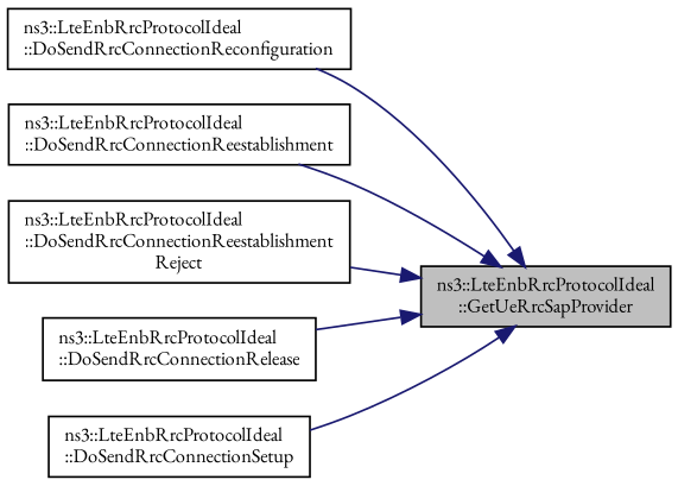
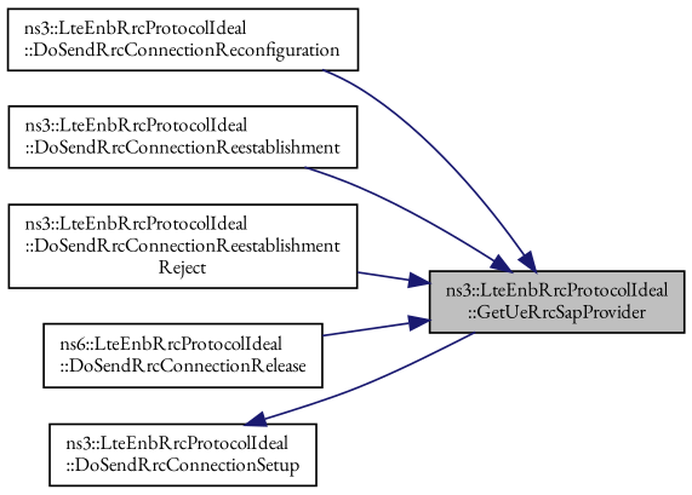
  digraph {
    fontname="EB Garamond"
    rankdir=RL
    node [color=black fillcolor=white fontname="EB Garamond" fontsize=10 shape=record style=filled]
    edge [color=midnightblue dir=back fontname="EB Garamond" fontsize=10 labelfontname=Helvetica labelfontsize=10 style=solid]
    n1 [fillcolor=grey75 fontcolor=black height=0.2 label="ns3::LteEnbRrcProtocolIdeal\l::GetUeRrcSapProvider" width=0.4]
    n2 [height=0.2 label="ns3::LteEnbRrcProtocolIdeal\l::DoSendRrcConnectionReconfiguration" width=0.4]
    n3 [height=0.2 label="ns3::LteEnbRrcProtocolIdeal\l::DoSendRrcConnectionReestablishment" width=0.4]
    n4 [height=0.2 label="ns3::LteEnbRrcProtocolIdeal\l::DoSendRrcConnectionReestablishment\lReject" width=0.4]
-   n5 [height=0.2 label="ns3::LteEnbRrcProtocolIdeal\l::DoSendRrcConnectionRelease" width=0.4]
+   n5 [height=0.2 label="ns6::LteEnbRrcProtocolIdeal\l::DoSendRrcConnectionRelease" width=0.4]
    n6 [height=0.2 label="ns3::LteEnbRrcProtocolIdeal\l::DoSendRrcConnectionSetup" width=0.4]
    n1 -> n2
    n1 -> n3
    n1 -> n4
    n1 -> n5
-   n1 -> n6
+   n6 -> n1
  }
